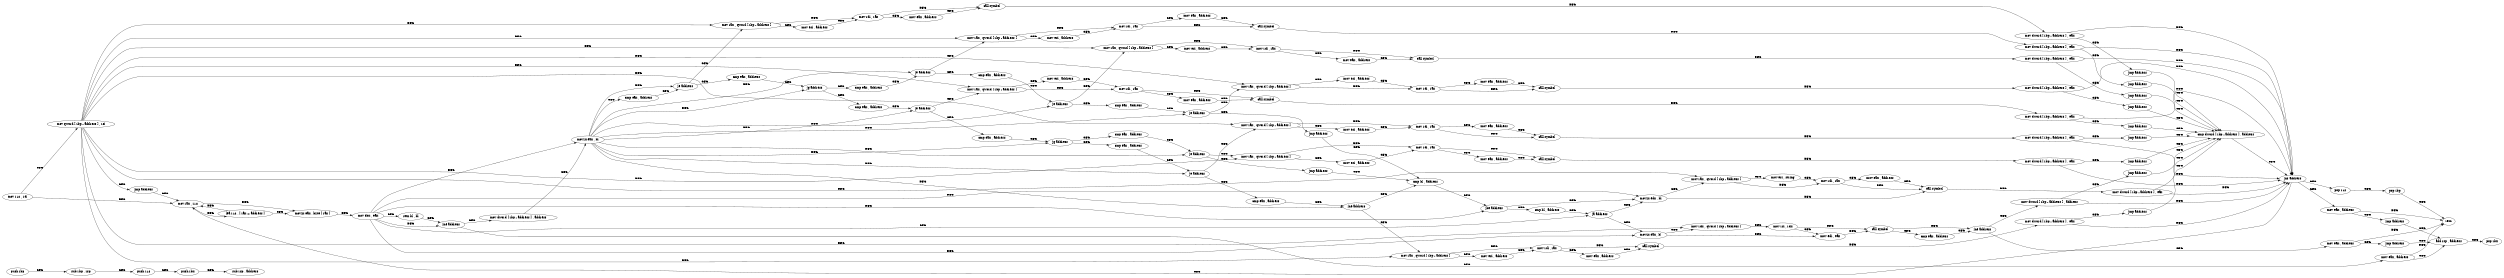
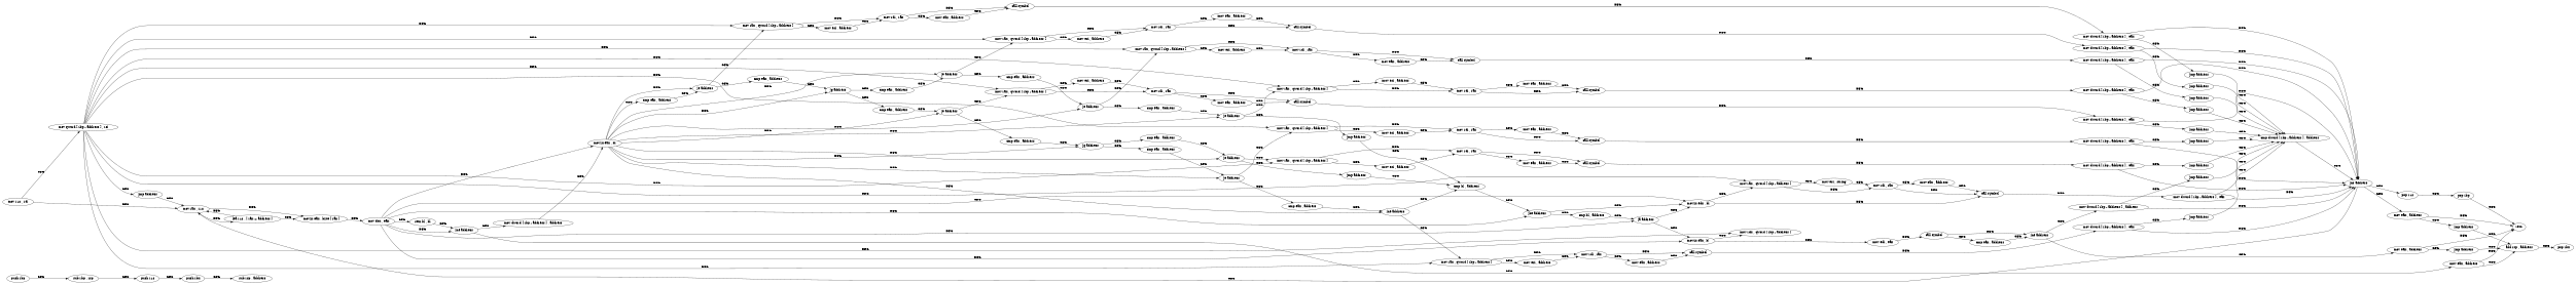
  digraph {
    rankdir=LR
    n1 [label="push rbp"]
    n2 [label="sub rbp , rsp"]
    n3 [label="push r12"]
    n4 [label="push rbx"]
    n5 [label="sub rsp , address"]
    n6 [label="mov r12 , rdi"]
    n7 [label="mov qword [ rbp - address ] , rsi"]
    n8 [label="mov rax , r12"]
    n9 [label="jmp address"]
    n10 [label="mov rax , qword [ rbp - address ]"]
    n11 [label="mov rax , qword [ rbp - address ]"]
    n12 [label="mov rax , qword [ rbp - address ]"]
    n13 [label="mov rax , qword [ rbp - address ]"]
    n14 [label="mov rax , qword [ rbp - address ]"]
    n15 [label="mov rax , qword [ rbp - address ]"]
    n16 [label="mov rax , qword [ rbp - address ]"]
    n17 [label="mov rax , qword [ rbp - address ]"]
    n18 [label="mov rax , qword [ rbp - address ]"]
    n19 [label="mov rdx , qword [ rbp - address ]"]
    n20 [label="lea r12 , [ rax + address ]"]
    n21 [label="movzx eax , byte [ rax ]"]
    n22 [label="mov esi , address"]
    n23 [label="mov rdi , rax"]
    n24 [label="mov esi , address"]
    n25 [label="mov rdi , rax"]
    n26 [label="mov esi , address"]
    n27 [label="mov rdi , rax"]
    n28 [label="mov esi , address"]
    n29 [label="mov rdi , rax"]
    n30 [label="mov esi , address"]
    n31 [label="mov rdi , rax"]
    n32 [label="mov esi , address"]
    n33 [label="mov rdi , rax"]
    n34 [label="mov esi , address"]
    n35 [label="mov rdi , rax"]
    n36 [label="mov esi , address"]
    n37 [label="mov rdi , rax"]
    n38 [label="mov esi , string"]
    n39 [label="mov rdi , rax"]
-   n40 [label="mov rsi , rdx"]
    n41 [label="mov ebx , eax"]
    n42 [label="retn bl , bl"]
    n43 [label="jne address"]
    n44 [label="movzx eax , bl"]
    n45 [label="jbe address"]
    n46 [label="movzx edx , bl"]
    n47 [label="ja address"]
    n48 [label="movzx eax , bl"]
    n49 [label="mov dword [ rbp - address ] , address"]
    n50 [label="mov eax , address"]
    n51 [label="cmp eax , address"]
    n52 [label="je address"]
    n53 [label="jg address"]
    n54 [label="je address"]
    n55 [label="je address"]
    n56 [label="jg address"]
    n57 [label="je address"]
    n58 [label="je address"]
    n59 [label="je address"]
    n60 [label="je address"]
    n61 [label="jne address"]
    n62 [label="cmp bl , address"]
    n63 [label="call symbol"]
    n64 [label="mov edi , eax"]
    n65 [label="add rsp , address"]
    n66 [label=retn]
    n67 [label="pop rbx"]
    n68 [label="cmp eax , address"]
    n69 [label="cmp eax , address"]
    n70 [label="cmp eax , address"]
    n71 [label="cmp eax , address"]
    n72 [label="cmp eax , address"]
    n73 [label="cmp eax , address"]
    n74 [label="cmp eax , address"]
    n75 [label="cmp eax , address"]
    n76 [label="cmp eax , address"]
    n77 [label="jmp address"]
    n78 [label="jmp address"]
    n79 [label="cmp bl , address"]
    n80 [label="mov eax , address"]
    n81 [label="call symbol"]
    n82 [label="mov dword [ rbp - address ] , eax"]
    n83 [label="jmp address"]
    n84 [label="jns address"]
    n85 [label="cmp dword [ rbp - address ] , address"]
    n86 [label="mov eax , address"]
    n87 [label="pop r12"]
    n88 [label="jmp address"]
    n89 [label="mov eax , address"]
    n90 [label="call symbol"]
    n91 [label="mov eax , address"]
    n92 [label="call symbol"]
    n93 [label="mov dword [ rbp - address ] , eax"]
    n94 [label="jmp address"]
    n95 [label="mov dword [ rbp - address ] , eax"]
    n96 [label="jmp address"]
    n97 [label="mov eax , address"]
    n98 [label="call symbol"]
    n99 [label="pop rbp"]
    n100 [label="mov eax , address"]
    n101 [label="call symbol"]
    n102 [label="mov eax , address"]
    n103 [label="call symbol"]
    n104 [label="mov dword [ rbp - address ] , eax"]
    n105 [label="jmp address"]
    n106 [label="mov eax , address"]
    n107 [label="call symbol"]
    n108 [label="mov dword [ rbp - address ] , eax"]
    n109 [label="jmp address"]
    n110 [label="mov eax , address"]
    n111 [label="call symbol"]
    n112 [label="mov dword [ rbp - address ] , eax"]
    n113 [label="jmp address"]
    n114 [label="mov dword [ rbp - address ] , eax"]
    n115 [label="jmp address"]
    n116 [label="mov dword [ rbp - address ] , eax"]
    n117 [label="mov dword [ rbp - address ] , eax"]
    n118 [label="jmp address"]
    n119 [label="mov eax , address"]
    n120 [label="call symbol"]
    n121 [label="cmp eax , address"]
    n122 [label="jne address"]
    n123 [label="mov dword [ rbp - address ] , address"]
    n124 [label="mov eax , address"]
    n125 [label="jmp address"]
    n126 [label="jmp address"]
    n1 -> n2 [label=CFG]
    n2 -> n3 [label=CFG]
    n3 -> n4 [label=CFG]
    n4 -> n5 [label=CFG]
    n6 -> n7 [label=CFG]
    n6 -> n8 [label=DFG]
    n7 -> n9 [label=CFG]
    n7 -> n10 [label=DFG]
    n7 -> n11 [label=DFG]
    n7 -> n12 [label=DFG]
    n7 -> n13 [label=DFG]
    n7 -> n14 [label=DFG]
    n7 -> n15 [label=DFG]
    n7 -> n16 [label=DFG]
    n7 -> n17 [label=DFG]
    n7 -> n18 [label=DFG]
    n7 -> n19 [label=DFG]
    n8 -> n20 [label=DFG]
    n8 -> n21 [label=DFG]
    n9 -> n8 [label=CFG]
    n10 -> n22 [label=CFG]
    n10 -> n23 [label=DFG]
    n11 -> n24 [label=CFG]
    n11 -> n25 [label=DFG]
    n12 -> n26 [label=CFG]
    n12 -> n27 [label=DFG]
    n13 -> n28 [label=CFG]
    n13 -> n29 [label=DFG]
    n14 -> n30 [label=CFG]
    n14 -> n31 [label=DFG]
    n15 -> n32 [label=CFG]
    n15 -> n33 [label=DFG]
    n16 -> n34 [label=CFG]
    n16 -> n35 [label=DFG]
    n17 -> n36 [label=CFG]
    n17 -> n37 [label=DFG]
    n18 -> n38 [label=CFG]
    n18 -> n39 [label=DFG]
-   n19 -> n40 [label=DFG]
    n20 -> n8 [label=DFG]
    n20 -> n21 [label=CFG]
    n21 -> n41 [label=DFG]
    n22 -> n23 [label=CFG]
    n23 -> n80 [label=CFG]
    n23 -> n81 [label=DFG]
    n24 -> n25 [label=CFG]
    n25 -> n89 [label=CFG]
    n25 -> n90 [label=DFG]
    n26 -> n27 [label=CFG]
    n27 -> n91 [label=CFG]
    n27 -> n92 [label=DFG]
    n28 -> n29 [label=CFG]
    n29 -> n97 [label=CFG]
    n29 -> n98 [label=DFG]
    n30 -> n31 [label=CFG]
    n31 -> n100 [label=CFG]
    n31 -> n101 [label=DFG]
    n32 -> n33 [label=CFG]
    n33 -> n102 [label=CFG]
    n33 -> n103 [label=DFG]
    n34 -> n35 [label=CFG]
    n35 -> n106 [label=CFG]
    n35 -> n107 [label=DFG]
    n36 -> n37 [label=CFG]
    n37 -> n110 [label=CFG]
    n37 -> n111 [label=DFG]
    n38 -> n39 [label=CFG]
    n39 -> n63 [label=DFG]
    n39 -> n119 [label=CFG]
-   n40 -> n64 [label=CFG]
-   n40 -> n120 [label=DFG]
    n41 -> n42 [label=CFG]
    n41 -> n43 [label=DFG]
    n41 -> n44 [label=DFG]
    n41 -> n45 [label=DFG]
-   n41 -> n46 [label=DFG]
-   n41 -> n47 [label=CFG]
+   n41 -> n46 [label=CFG]
+   n41 -> n47 [label=DFG]
    n41 -> n48 [label=DFG]
    n42 -> n43 [label=CFG]
    n43 -> n49 [label=CFG]
    n43 -> n50 [label=CFG]
    n44 -> n51 [label=CFG]
    n44 -> n52 [label=DFG]
    n44 -> n53 [label=DFG]
    n44 -> n54 [label=DFG]
    n44 -> n55 [label=DFG]
    n44 -> n56 [label=DFG]
    n44 -> n57 [label=DFG]
    n44 -> n58 [label=DFG]
    n44 -> n59 [label=DFG]
    n44 -> n60 [label=DFG]
    n44 -> n61 [label=DFG]
    n45 -> n46 [label=CFG]
    n45 -> n62 [label=CFG]
    n46 -> n18 [label=CFG]
    n46 -> n63 [label=DFG]
    n47 -> n46 [label=CFG]
    n47 -> n48 [label=CFG]
    n48 -> n19 [label=CFG]
    n48 -> n64 [label=DFG]
    n49 -> n44 [label=CFG]
    n50 -> n65 [label=CFG]
    n50 -> n66 [label=DFG]
    n51 -> n52 [label=CFG]
    n52 -> n10 [label=CFG]
    n52 -> n68 [label=CFG]
    n53 -> n69 [label=CFG]
    n53 -> n70 [label=CFG]
    n54 -> n11 [label=CFG]
    n54 -> n71 [label=CFG]
    n55 -> n12 [label=CFG]
    n55 -> n72 [label=CFG]
    n56 -> n73 [label=CFG]
    n56 -> n74 [label=CFG]
    n57 -> n13 [label=CFG]
    n57 -> n75 [label=CFG]
    n58 -> n14 [label=CFG]
    n58 -> n76 [label=CFG]
    n59 -> n15 [label=CFG]
    n59 -> n77 [label=CFG]
    n60 -> n16 [label=CFG]
    n60 -> n78 [label=CFG]
    n61 -> n17 [label=CFG]
    n61 -> n79 [label=CFG]
    n62 -> n47 [label=CFG]
    n63 -> n116 [label=DFG]
    n64 -> n120 [label=DFG]
    n65 -> n67 [label=CFG]
    n68 -> n53 [label=CFG]
    n69 -> n54 [label=CFG]
    n70 -> n55 [label=CFG]
    n71 -> n56 [label=CFG]
    n72 -> n57 [label=CFG]
    n73 -> n58 [label=CFG]
    n74 -> n59 [label=CFG]
    n75 -> n60 [label=CFG]
    n76 -> n61 [label=CFG]
    n77 -> n79 [label=CFG]
    n78 -> n79 [label=CFG]
    n79 -> n45 [label=CFG]
    n80 -> n81 [label=CFG]
    n81 -> n82 [label=DFG]
    n82 -> n83 [label=CFG]
    n82 -> n84 [label=DFG]
    n83 -> n85 [label=CFG]
    n84 -> n8 [label=CFG]
    n84 -> n86 [label=CFG]
    n84 -> n87 [label=CFG]
    n85 -> n84 [label=CFG]
    n86 -> n66 [label=DFG]
    n86 -> n88 [label=CFG]
    n87 -> n99 [label=CFG]
    n88 -> n65 [label=CFG]
    n89 -> n90 [label=CFG]
    n90 -> n93 [label=DFG]
    n91 -> n92 [label=CFG]
    n92 -> n95 [label=DFG]
    n93 -> n84 [label=DFG]
    n93 -> n94 [label=CFG]
    n94 -> n85 [label=CFG]
    n95 -> n84 [label=DFG]
    n95 -> n96 [label=CFG]
    n96 -> n85 [label=CFG]
    n97 -> n98 [label=CFG]
    n98 -> n104 [label=DFG]
    n99 -> n66 [label=CFG]
    n100 -> n101 [label=CFG]
    n101 -> n108 [label=DFG]
    n102 -> n103 [label=CFG]
    n103 -> n112 [label=DFG]
    n104 -> n84 [label=DFG]
    n104 -> n105 [label=CFG]
    n105 -> n85 [label=CFG]
    n106 -> n107 [label=CFG]
    n107 -> n114 [label=DFG]
    n108 -> n84 [label=DFG]
    n108 -> n109 [label=CFG]
    n109 -> n85 [label=CFG]
    n110 -> n111 [label=CFG]
    n111 -> n117 [label=DFG]
    n112 -> n84 [label=DFG]
    n112 -> n113 [label=CFG]
    n113 -> n85 [label=CFG]
    n114 -> n84 [label=DFG]
    n114 -> n115 [label=CFG]
    n115 -> n85 [label=CFG]
    n116 -> n84 [label=DFG]
    n116 -> n85 [label=CFG]
    n117 -> n84 [label=DFG]
    n117 -> n118 [label=CFG]
    n118 -> n85 [label=CFG]
    n119 -> n63 [label=CFG]
    n120 -> n121 [label=CFG]
    n120 -> n122 [label=DFG]
    n121 -> n122 [label=CFG]
    n122 -> n123 [label=CFG]
    n122 -> n124 [label=CFG]
    n123 -> n84 [label=DFG]
    n123 -> n125 [label=CFG]
    n124 -> n66 [label=DFG]
    n124 -> n126 [label=CFG]
    n125 -> n85 [label=CFG]
    n126 -> n65 [label=CFG]
  }
